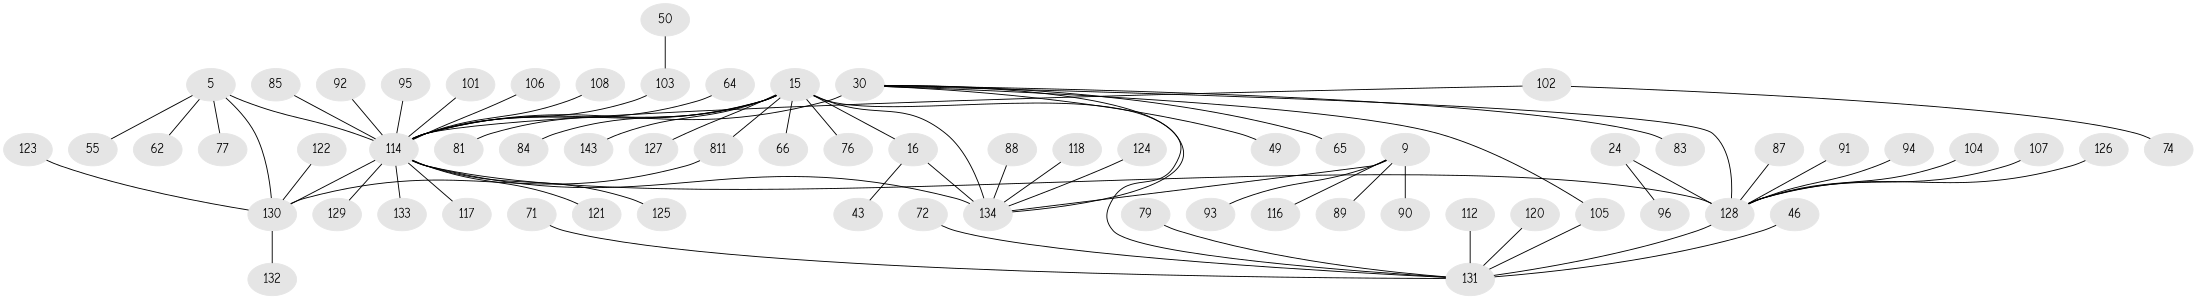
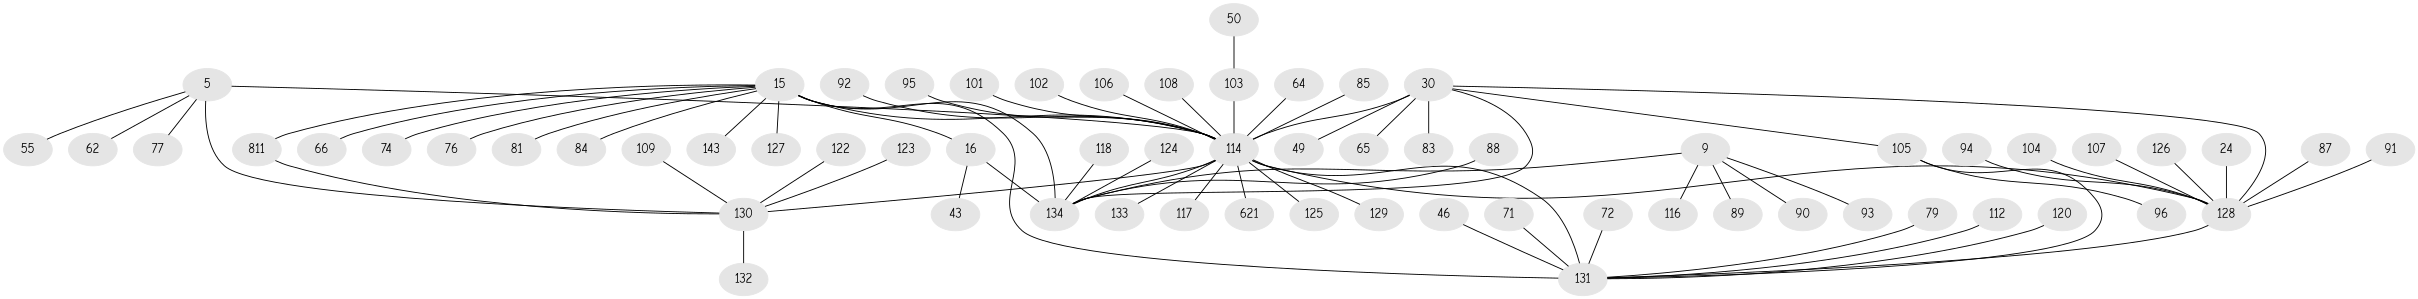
  graph {
    fontname="Comic Neue"
    node [color=gray90 fontname="Comic Neue" style=filled]
    edge [fontname="Comic Neue"]
    5 [super="+3"]
    55
    62
    77
    114 [super="+83+86+36"]
    130 [super="+2+100"]
    131 [super="+119+34+40"]
    134 [super="+54+69+78"]
    128 [super="+70+33+56+60"]
    117
-   121
+   121 [label=621]
    125
    129
    133 [super="+98"]
    132 [super="+45"]
    9 [super="+8"]
    89 [super="+82"]
    90
    93
    116
    15 [super="+14"]
    16 [super="+13"]
    66
    74
    n25 [label=76]
    81
    84 [super="+73"]
    n28 [label=811 super="+38+44+97+99"]
    n29 [label=143]
    127
    43
    24 [super="+22"]
    96
    30 [super="+26+29"]
    49
    65
    n37 [label=83]
    105
    46
    50
    103
    64
    71 [super="+59"]
    72 [super="+52"]
    79
    85
    87
    88
    91
    92
    94
    95
    101 [super="+61"]
    102
    104
    106
    107
    108
+   109
    112
    118
    120
    122 [super="+58"]
    123 [super="+67"]
    124
    126
    5 -- 55
    5 -- 62
    5 -- 77
    5 -- 114 [weight=4]
    5 -- 130 [weight=4]
    114 -- 130 [weight=4]
+   114 -- 131 [weight=3]
    114 -- 134
    114 -- 128
    114 -- 117
    114 -- 121
    114 -- 125
    114 -- 129
    114 -- 133
    130 -- 132
    128 -- 131
    9 -- 134 [weight=2]
    9 -- 89
    9 -- 90
    9 -- 93
    9 -- 116
    15 -- 114 [weight=4]
    15 -- 131
    15 -- 134 [weight=4]
    15 -- 16 [weight=4]
    15 -- 66
-   102 -- 74
+   15 -- 74
    15 -- n25
    15 -- 81
    15 -- 84
    15 -- n28 [weight=2]
    15 -- n29
    15 -- 127
    16 -- 134 [weight=4]
    16 -- 43
    n28 -- 130
    24 -- 128 [weight=8]
-   24 -- 96
+   105 -- 96
    30 -- 114 [weight=9]
    30 -- 134 [weight=2]
    30 -- 128
    30 -- 49
    30 -- 65
    30 -- n37
    30 -- 105
    105 -- 131
    46 -- 131
    50 -- 103
    103 -- 114
    64 -- 114
    71 -- 131
    72 -- 131
    79 -- 131
    85 -- 114
    87 -- 128
    88 -- 134
    91 -- 128
    92 -- 114
    94 -- 128
    95 -- 114
    101 -- 114
    102 -- 114
    104 -- 128
    106 -- 114
    107 -- 128
    108 -- 114
+   109 -- 130
    112 -- 131
    118 -- 134
    120 -- 131
    122 -- 130
    123 -- 130
    124 -- 134
    126 -- 128
  }
